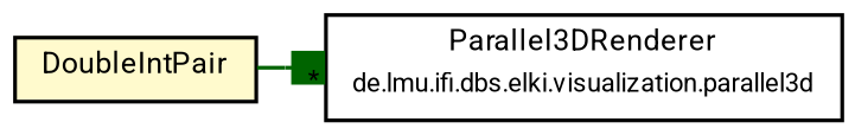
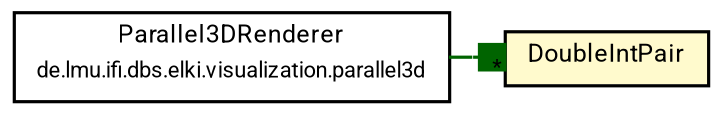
  digraph {
    nodesep=0.15
    rankdir=LR
    ranksep=0.25
    node [fontcolor=black fontname=Roboto fontsize=8 margin=0 shape=plaintext]
    n1 [height=0 label=<<table title="de.lmu.ifi.dbs.elki.visualization.parallel3d.Parallel3DRenderer" border="0" cellborder="1" cellspacing="0" cellpadding="2" href="../../visualization/parallel3d/Parallel3DRenderer.html" target="_parent"> 		<tr><td><table border="0" cellspacing="0" cellpadding="1"> 		<tr><td align="center" balign="center"> <font face="Roboto">Parallel3DRenderer</font> </td></tr> 		<tr><td align="center" balign="center"> <font face="Roboto" point-size="7.0">de.lmu.ifi.dbs.elki.visualization.parallel3d</font> </td></tr> 		</table></td></tr> 		</table>> width=0]
    n2 [height=0 label=<<table title="de.lmu.ifi.dbs.elki.utilities.pairs.DoubleIntPair" border="0" cellborder="1" cellspacing="0" cellpadding="2" bgcolor="lemonChiffon" href="DoubleIntPair.html" target="_parent"> 		<tr><td><table border="0" cellspacing="0" cellpadding="1"> 		<tr><td align="center" balign="center"> <font face="Roboto">DoubleIntPair</font> </td></tr> 		</table></td></tr> 		</table>> width=0]
-   n2 -> n1 [arrowhead=box color=darkgreen fontname=Roboto fontsize=7 headlabel="*" labelfontname=Roboto labelfontsize=7 weight=1]
+   n1 -> n2 [arrowhead=box color=darkgreen fontname=Roboto fontsize=7 headlabel="*" labelfontname=Roboto labelfontsize=7 weight=1]
  }
